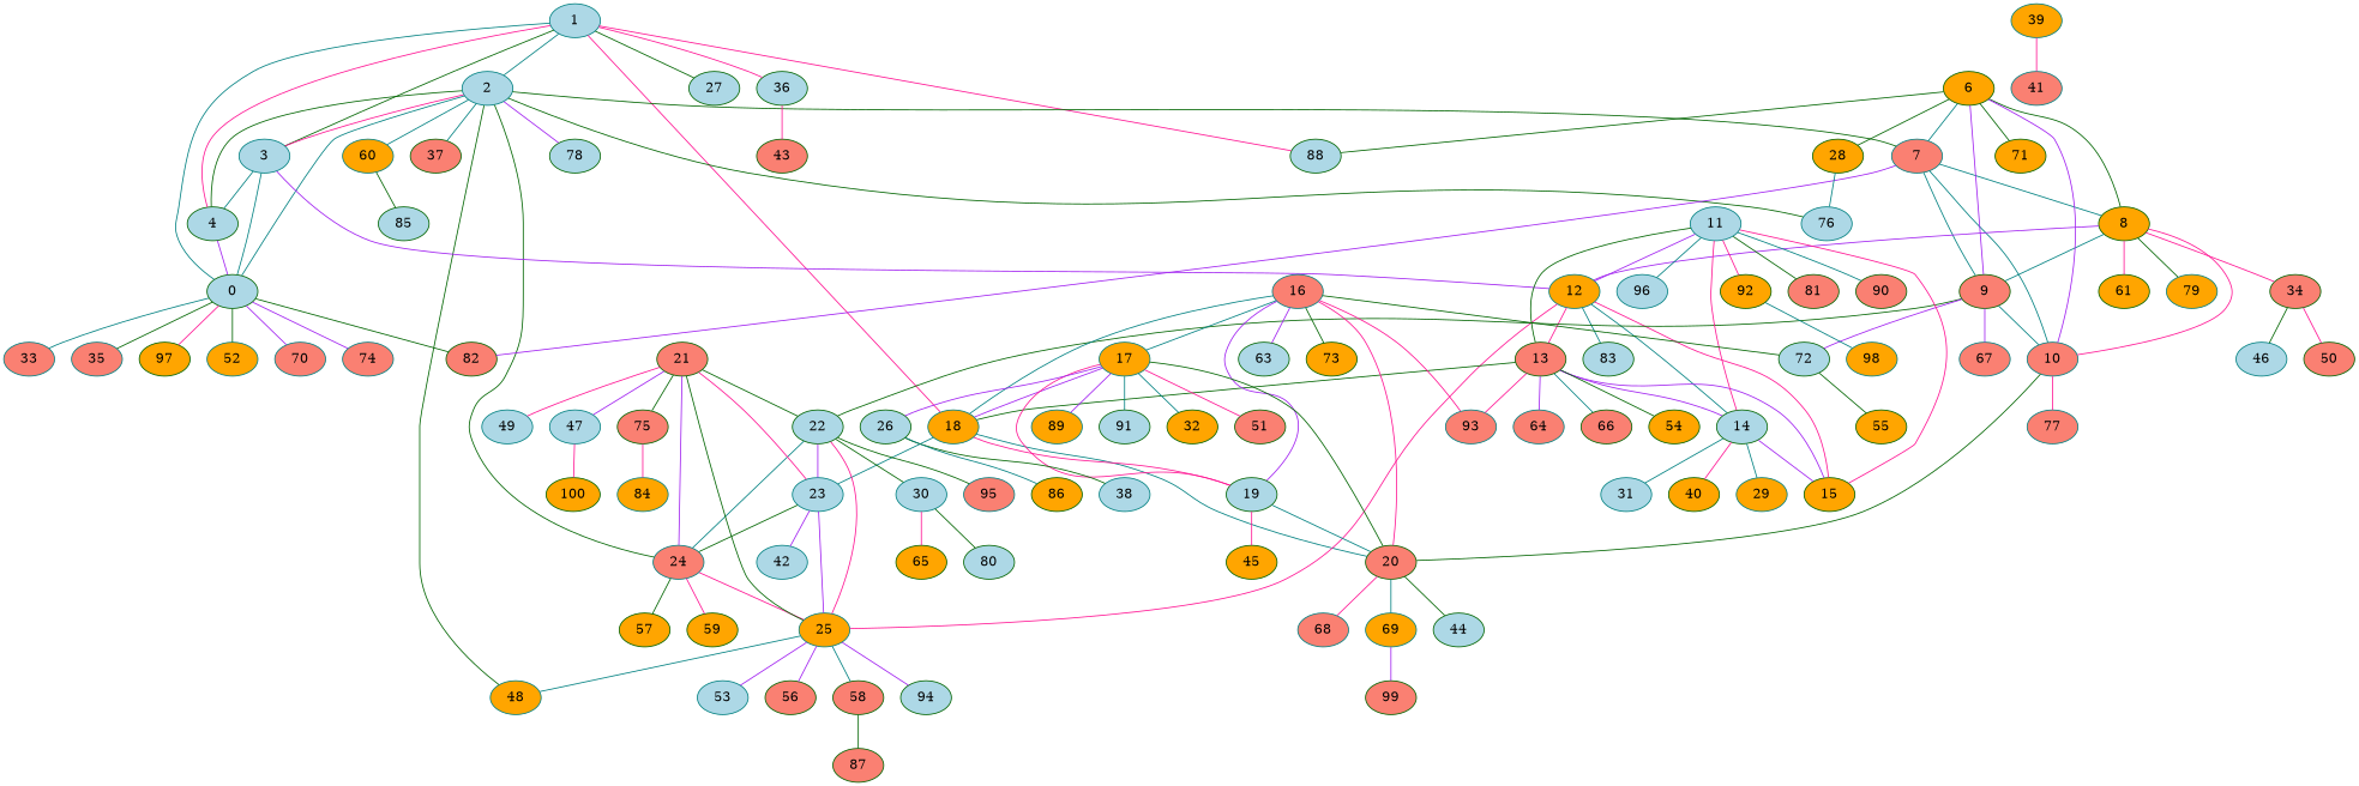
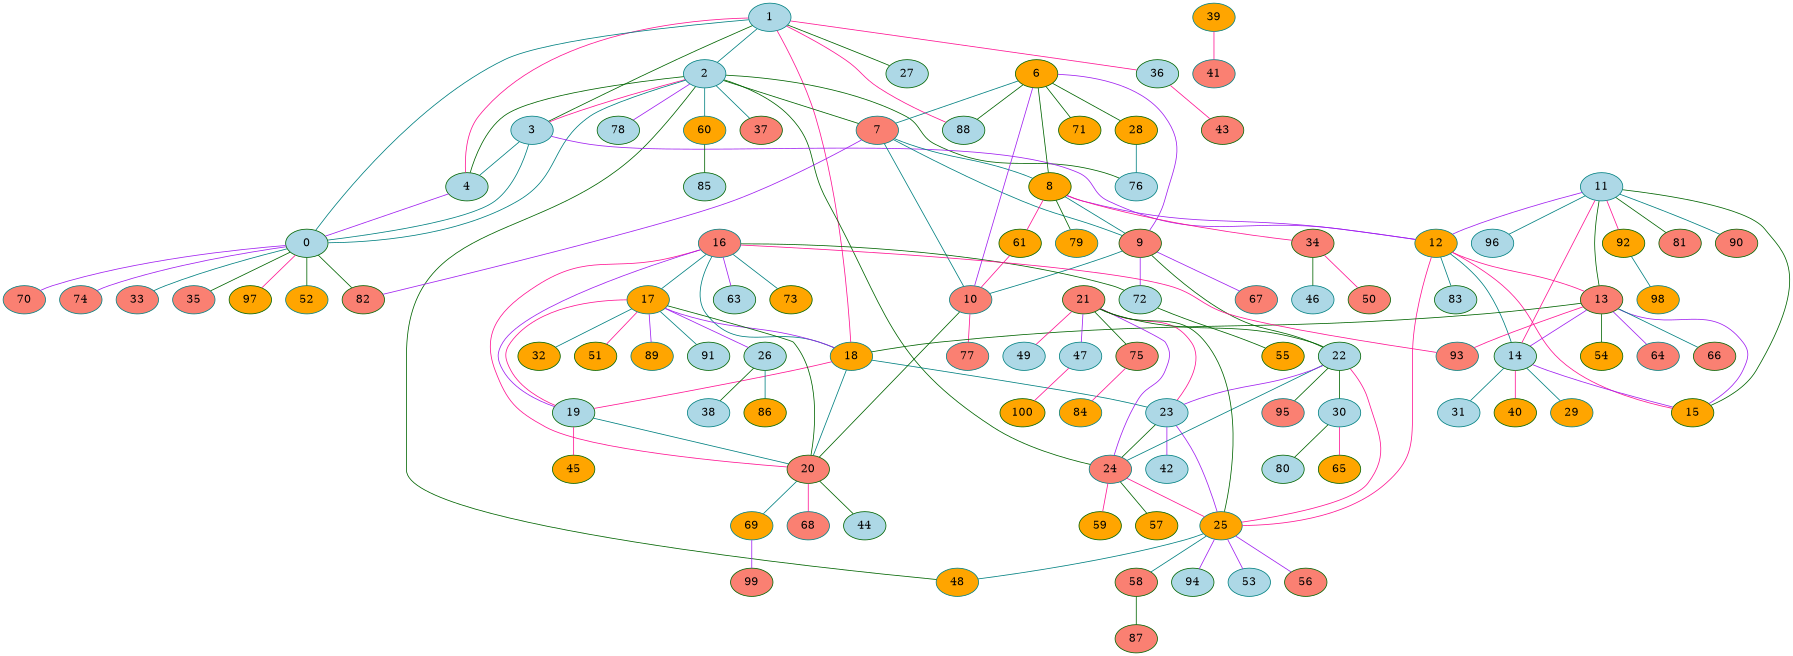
  graph {
    node [color=darkgreen fillcolor=lightblue style=filled]
    edge [color=darkgreen]
    1 [color=teal]
    2 [color=teal]
    3 [color=teal]
    4
    n5 [label=0]
    18 [color=teal fillcolor=orange]
    27
    36
    88
    7 [color=teal fillcolor=salmon]
    24 [color=teal fillcolor=salmon]
    37 [fillcolor=salmon]
    48 [color=teal fillcolor=orange]
    60 [color=teal fillcolor=orange]
    76 [color=teal]
    78
    12 [color=teal fillcolor=orange]
    33 [color=teal fillcolor=salmon]
    35 [color=teal fillcolor=salmon]
    52 [color=teal fillcolor=orange]
    70 [color=teal fillcolor=salmon]
    74 [color=teal fillcolor=salmon]
    82 [fillcolor=salmon]
    97 [fillcolor=orange]
    20 [fillcolor=salmon]
    19
    23 [color=teal]
    43 [fillcolor=salmon]
    39 [color=teal fillcolor=orange]
    41 [color=teal fillcolor=salmon]
    8 [fillcolor=orange]
    9 [fillcolor=salmon]
    10 [color=teal fillcolor=salmon]
    25 [color=teal fillcolor=orange]
    57 [fillcolor=orange]
    59 [fillcolor=orange]
    85
    13 [fillcolor=salmon]
    14
    15 [fillcolor=orange]
    83
    6 [fillcolor=orange]
    28 [fillcolor=orange]
    71 [fillcolor=orange]
    34 [fillcolor=salmon]
    61 [fillcolor=orange]
    79 [color=teal fillcolor=orange]
    22
    67 [color=teal fillcolor=salmon]
    72
    77 [color=teal fillcolor=salmon]
    46 [color=teal]
    50 [fillcolor=salmon]
    30 [color=teal]
    95 [color=teal fillcolor=salmon]
    55 [fillcolor=orange]
    44
    68 [color=teal fillcolor=salmon]
    69 [color=teal fillcolor=orange]
    11 [color=teal]
    81 [fillcolor=salmon]
    90 [fillcolor=salmon]
    92 [fillcolor=orange]
    96 [color=teal]
    54 [fillcolor=orange]
    64 [color=teal fillcolor=salmon]
    66 [fillcolor=salmon]
    93 [color=teal fillcolor=salmon]
    29 [color=teal fillcolor=orange]
    31 [color=teal]
    40 [fillcolor=orange]
    98 [color=teal fillcolor=orange]
    53 [color=teal]
    56 [fillcolor=salmon]
    58 [fillcolor=salmon]
    94
    16 [color=teal fillcolor=salmon]
    17 [color=teal fillcolor=orange]
    63
    73 [fillcolor=orange]
    26
    32 [fillcolor=orange]
-   51 [fillcolor=salmon]
+   51 [fillcolor=orange]
    89 [color=teal fillcolor=orange]
    91
    45 [fillcolor=orange]
    38 [color=teal]
    86 [fillcolor=orange]
    42 [color=teal]
    99 [fillcolor=salmon]
    21 [fillcolor=salmon]
    47 [color=teal]
    49 [color=teal]
    75 [fillcolor=salmon]
    100 [fillcolor=orange]
    84 [color=teal fillcolor=orange]
    65 [fillcolor=orange]
    80
    87 [fillcolor=salmon]
    1 -- 2 [color=teal]
    1 -- 3
    1 -- 4 [color=deeppink]
    1 -- n5 [color=teal]
    1 -- 18 [color=deeppink]
    1 -- 27
    1 -- 36 [color=deeppink]
    1 -- 88 [color=deeppink]
    2 -- 3 [color=deeppink]
    2 -- 4
    2 -- n5 [color=teal]
    2 -- 7
    2 -- 24
    2 -- 37 [color=teal]
    2 -- 48
    2 -- 60 [color=teal]
    2 -- 76
    2 -- 78 [color=purple]
    3 -- 4 [color=teal]
    3 -- n5 [color=teal]
    3 -- 12 [color=purple]
    4 -- n5 [color=purple]
    n5 -- 33 [color=teal]
    n5 -- 35
    n5 -- 52
    n5 -- 70 [color=purple]
    n5 -- 74 [color=purple]
    n5 -- 82
    n5 -- 97 [color=deeppink]
    18 -- 20 [color=teal]
    18 -- 19 [color=deeppink]
    18 -- 23 [color=teal]
    36 -- 43 [color=deeppink]
    7 -- 82 [color=purple]
    7 -- 8 [color=teal]
    7 -- 9 [color=teal]
    7 -- 10 [color=teal]
    24 -- 25 [color=deeppink]
    24 -- 57
    24 -- 59 [color=deeppink]
    60 -- 85
    12 -- 25 [color=deeppink]
    12 -- 13 [color=deeppink]
    12 -- 14 [color=teal]
    12 -- 15 [color=deeppink]
    12 -- 83 [color=teal]
    20 -- 44
    20 -- 68 [color=deeppink]
    20 -- 69 [color=teal]
    19 -- 20 [color=teal]
    19 -- 45 [color=deeppink]
    23 -- 24
    23 -- 25 [color=purple]
    23 -- 42 [color=purple]
    39 -- 41 [color=deeppink]
    8 -- 12 [color=purple]
    8 -- 9 [color=teal]
-   8 -- 10 [color=deeppink]
+   61 -- 10 [color=deeppink]
    8 -- 34 [color=deeppink]
    8 -- 61 [color=deeppink]
    8 -- 79
    9 -- 10 [color=teal]
    9 -- 22
    9 -- 67 [color=purple]
    9 -- 72 [color=purple]
    10 -- 20
    10 -- 77 [color=deeppink]
    25 -- 48 [color=teal]
    25 -- 53 [color=purple]
    25 -- 56 [color=purple]
    25 -- 58 [color=teal]
    25 -- 94 [color=purple]
    13 -- 18
    13 -- 14 [color=purple]
    13 -- 15 [color=purple]
    13 -- 54
    13 -- 64 [color=purple]
    13 -- 66 [color=teal]
    13 -- 93 [color=deeppink]
    14 -- 15 [color=purple]
    14 -- 29 [color=teal]
    14 -- 31 [color=teal]
    14 -- 40 [color=deeppink]
    6 -- 88
    6 -- 7 [color=teal]
    6 -- 8
    6 -- 9 [color=purple]
    6 -- 10 [color=purple]
    6 -- 28
    6 -- 71
    28 -- 76 [color=teal]
    34 -- 46
    34 -- 50 [color=deeppink]
    22 -- 24 [color=teal]
    22 -- 23 [color=purple]
    22 -- 25 [color=deeppink]
    22 -- 30
    22 -- 95
    72 -- 55
    30 -- 65 [color=deeppink]
    30 -- 80
    69 -- 99 [color=purple]
    11 -- 12 [color=purple]
    11 -- 13
    11 -- 14 [color=deeppink]
-   11 -- 15 [color=deeppink]
+   11 -- 15
    11 -- 81
    11 -- 90 [color=teal]
    11 -- 92 [color=deeppink]
    11 -- 96 [color=teal]
    92 -- 98 [color=teal]
    58 -- 87
    16 -- 18 [color=teal]
    16 -- 20 [color=deeppink]
    16 -- 19 [color=purple]
    16 -- 72
    16 -- 93 [color=deeppink]
    16 -- 17 [color=teal]
    16 -- 63 [color=purple]
-   16 -- 73
+   16 -- 73 [color=teal]
    17 -- 18 [color=purple]
    17 -- 20
    17 -- 19 [color=deeppink]
    17 -- 26 [color=purple]
    17 -- 32 [color=teal]
    17 -- 51 [color=deeppink]
    17 -- 89 [color=purple]
    17 -- 91 [color=teal]
    26 -- 38
    26 -- 86 [color=teal]
    21 -- 24 [color=purple]
    21 -- 23 [color=deeppink]
    21 -- 25
    21 -- 22
    21 -- 47 [color=purple]
    21 -- 49 [color=deeppink]
    21 -- 75
    47 -- 100 [color=deeppink]
    75 -- 84 [color=deeppink]
  }
